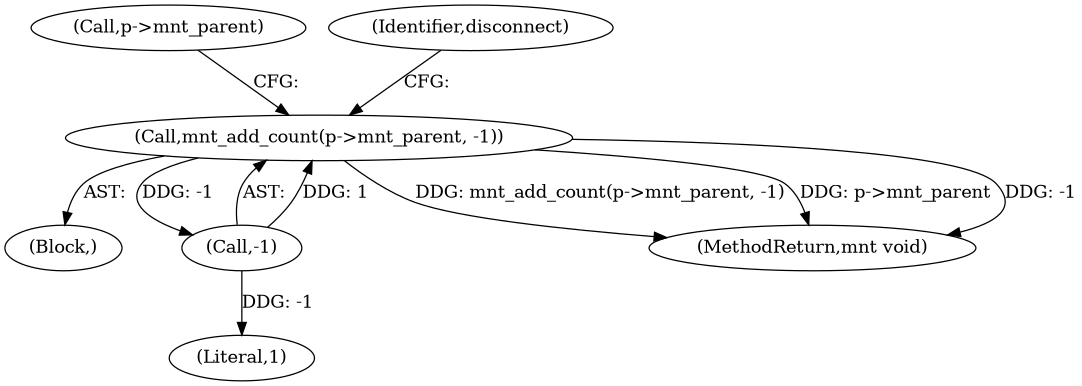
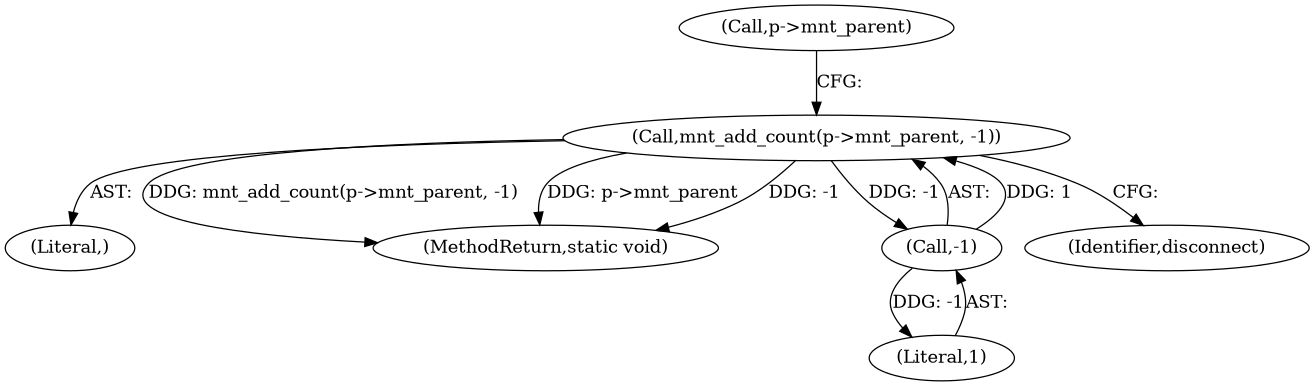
  digraph {
    n1 [label="(Call,mnt_add_count(p->mnt_parent, -1))"]
    n2 [label="(Call,-1)"]
-   n3 [label="(Block,)"]
-   n4 [label="(MethodReturn,mnt void)"]
+   n3 [label="(Literal,)"]
+   n4 [label="(MethodReturn,static void)"]
    n5 [label="(Literal,1)"]
    n6 [label="(Call,p->mnt_parent)"]
    n7 [label="(Identifier,disconnect)"]
    n1 -> n2 [label="DDG: -1"]
    n1 -> n3 [label="AST: "]
    n1 -> n4 [label="DDG: mnt_add_count(p->mnt_parent, -1)"]
    n1 -> n4 [label="DDG: p->mnt_parent"]
    n1 -> n4 [label="DDG: -1"]
    n2 -> n1 [label="AST: "]
    n2 -> n1 [label="DDG: 1"]
    n2 -> n5 [label="DDG: -1"]
+   n5 -> n2 [label="AST: "]
    n6 -> n1 [label="CFG: "]
-   n7 -> n1 [label="CFG: "]
+   n1 -> n7 [label="CFG: "]
  }
